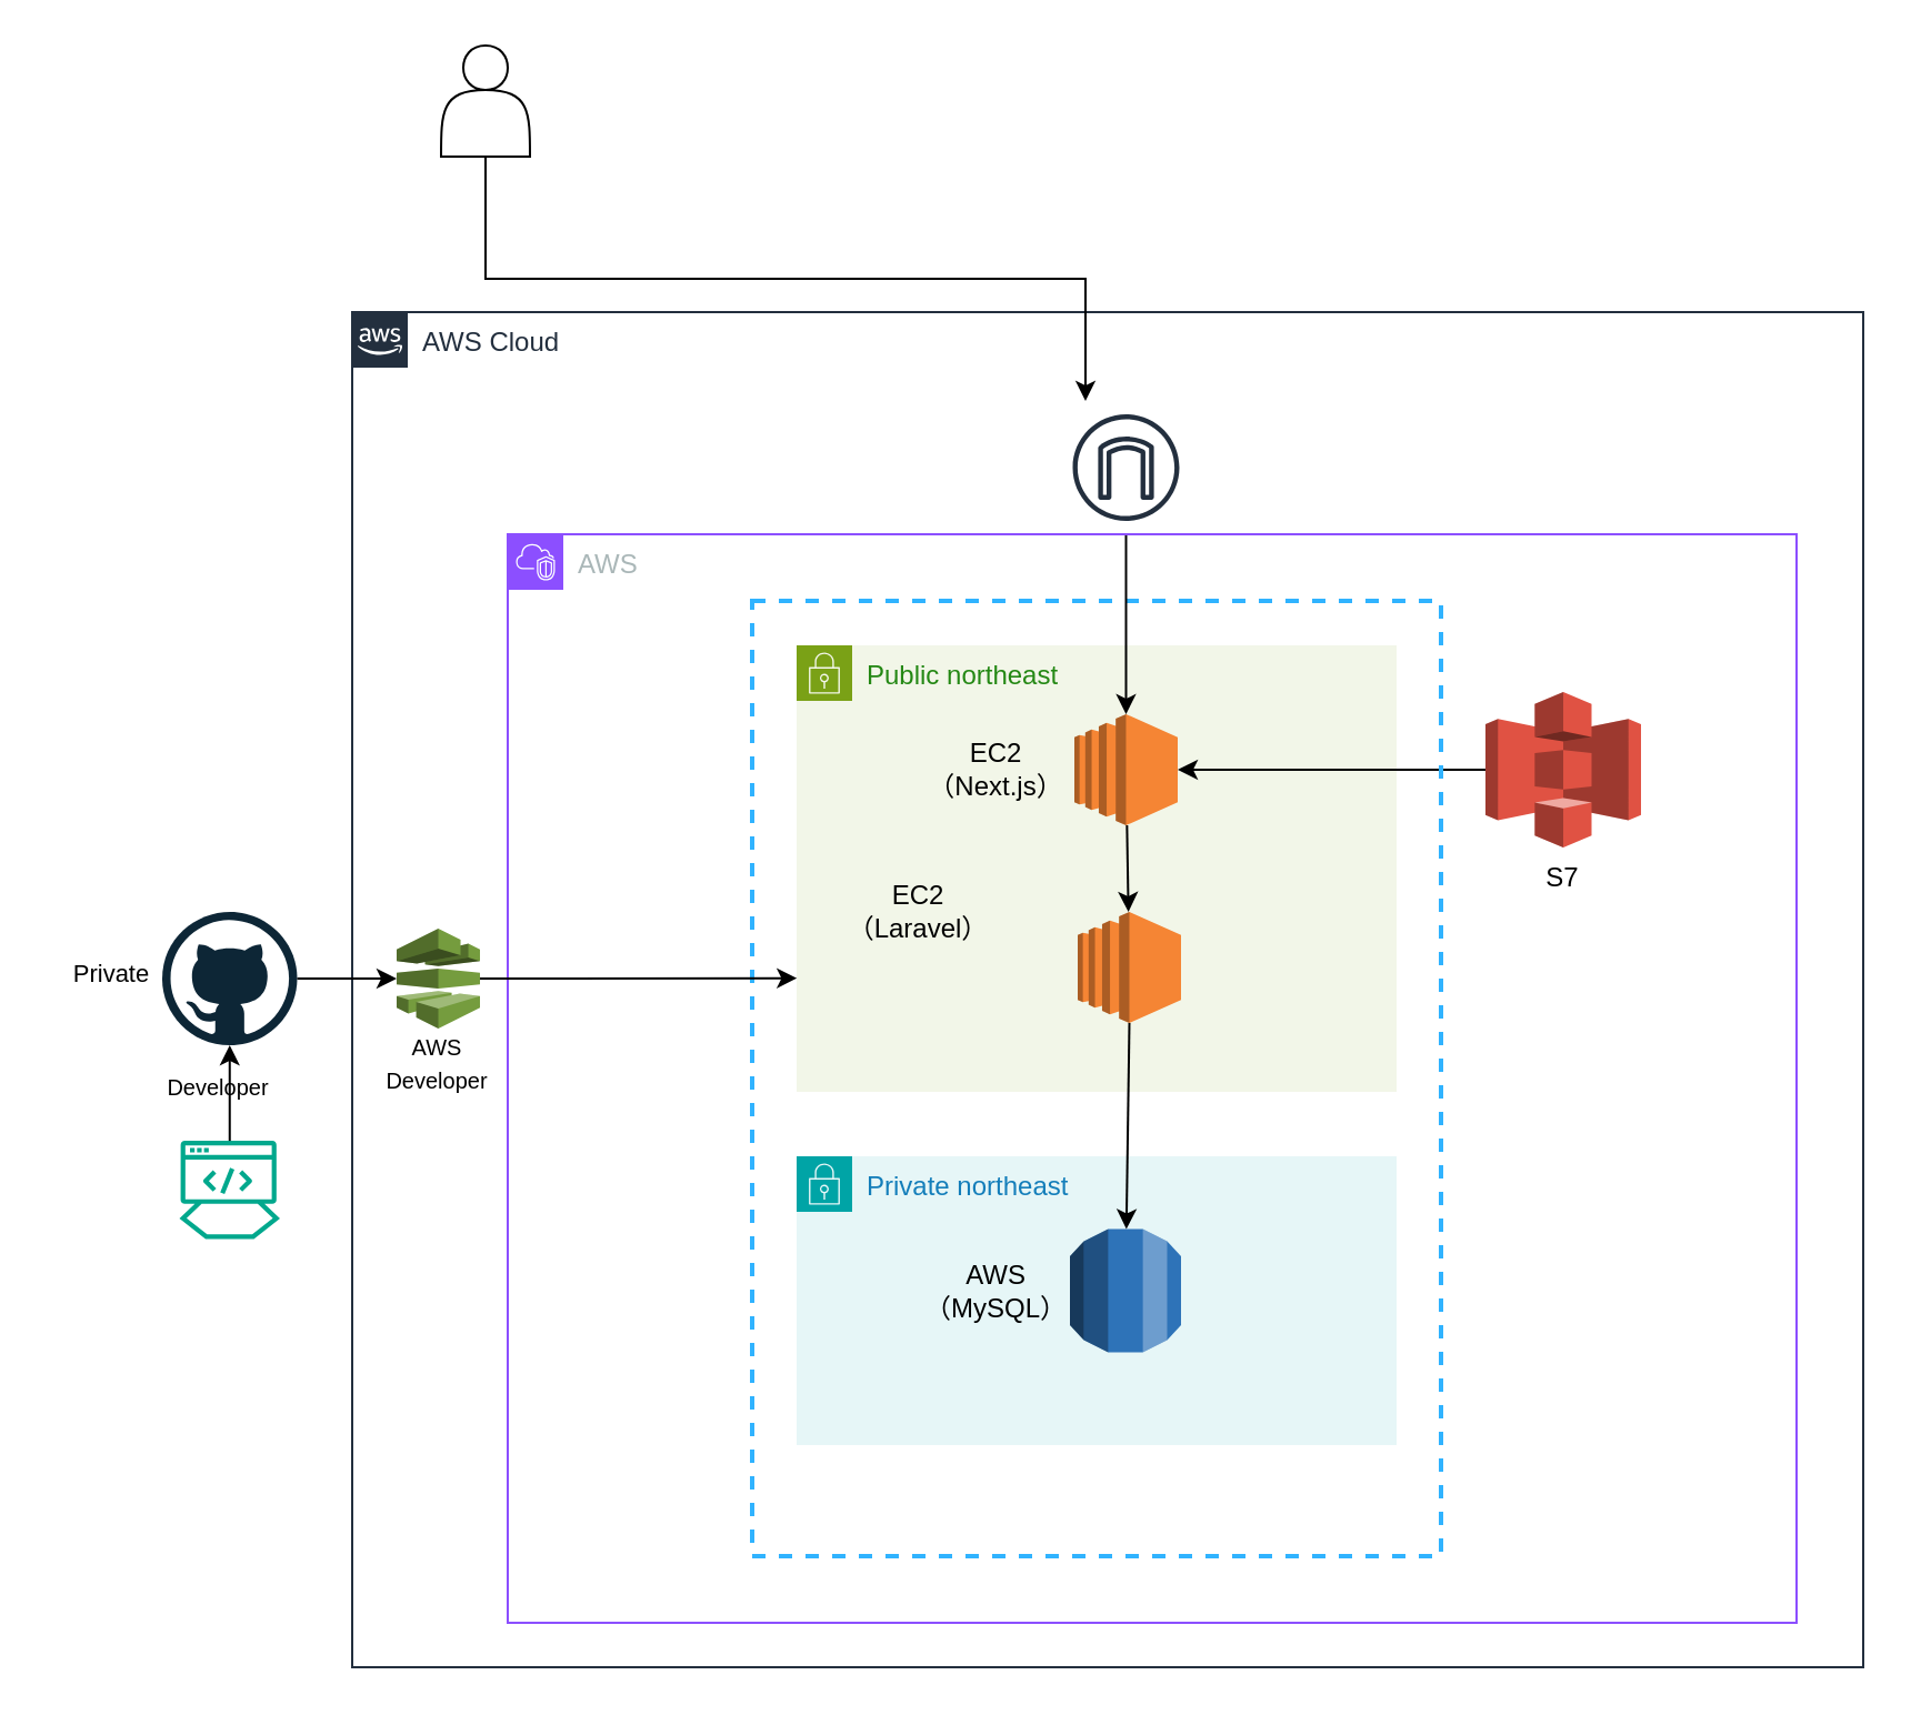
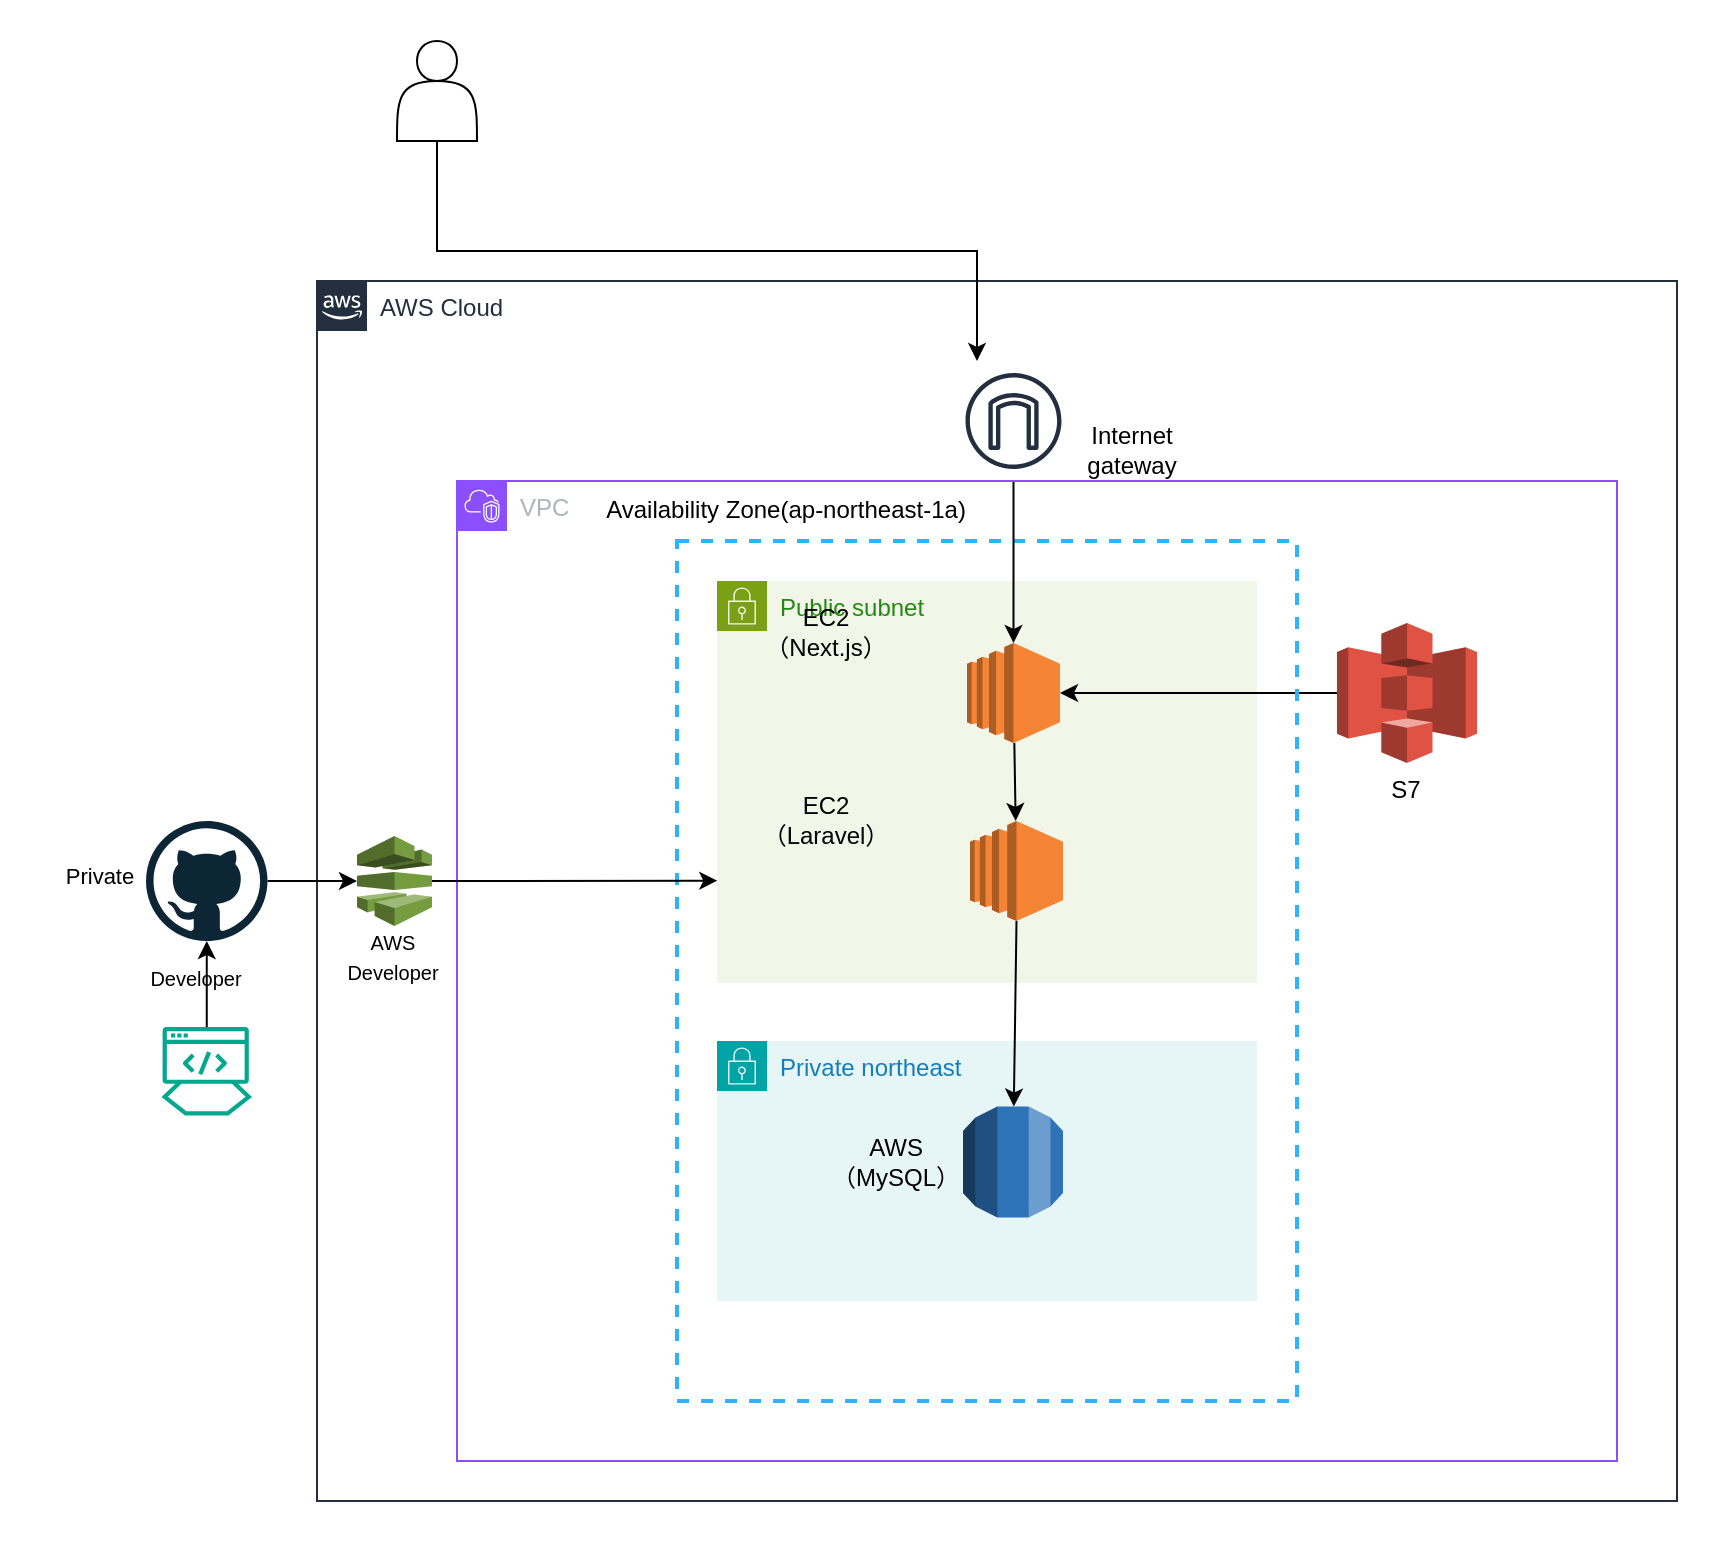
  <mxCell id="0" />
  <mxCell id="1" parent="0" />
  <mxCell id="2" value="AWS Cloud" style="points=[[0,0],[0.25,0],[0.5,0],[0.75,0],[1,0],[1,0.25],[1,0.5],[1,0.75],[1,1],[0.75,1],[0.5,1],[0.25,1],[0,1],[0,0.75],[0,0.5],[0,0.25]];outlineConnect=0;gradientColor=none;html=1;whiteSpace=wrap;fontSize=12;fontStyle=0;shape=mxgraph.aws4.group;grIcon=mxgraph.aws4.group_aws_cloud_alt;strokeColor=#232F3E;fillColor=none;verticalAlign=top;align=left;spacingLeft=30;fontColor=#232F3E;dashed=0;labelBackgroundColor=#ffffff;container=0;pointerEvents=0;collapsible=0;recursiveResize=0;" parent="1" vertex="1"><mxGeometry x="158" y="140" width="680" height="610" as="geometry" /></mxCell>
- <mxCell id="3" value="Public northeast" style="points=[[0,0],[0.25,0],[0.5,0],[0.75,0],[1,0],[1,0.25],[1,0.5],[1,0.75],[1,1],[0.75,1],[0.5,1],[0.25,1],[0,1],[0,0.75],[0,0.5],[0,0.25]];outlineConnect=0;gradientColor=none;html=1;whiteSpace=wrap;fontSize=12;fontStyle=0;container=1;pointerEvents=0;collapsible=0;recursiveResize=0;shape=mxgraph.aws4.group;grIcon=mxgraph.aws4.group_security_group;grStroke=0;strokeColor=#7AA116;fillColor=#F2F6E8;verticalAlign=top;align=left;spacingLeft=30;fontColor=#248814;dashed=0;" parent="1" vertex="1"><mxGeometry x="358" y="290" width="270" height="201" as="geometry" /></mxCell>
- <mxCell id="4" value="&lt;div&gt;EC2&lt;br&gt;&lt;/div&gt;&lt;div&gt;（Next.js）&lt;br&gt;&lt;/div&gt;" style="text;strokeColor=none;align=center;fillColor=none;html=1;verticalAlign=middle;whiteSpace=wrap;rounded=0;" vertex="1" parent="3"><mxGeometry x="60" y="41" width="60" height="30" as="geometry" /></mxCell>
+ <mxCell id="3" value="Public subnet" style="points=[[0,0],[0.25,0],[0.5,0],[0.75,0],[1,0],[1,0.25],[1,0.5],[1,0.75],[1,1],[0.75,1],[0.5,1],[0.25,1],[0,1],[0,0.75],[0,0.5],[0,0.25]];outlineConnect=0;gradientColor=none;html=1;whiteSpace=wrap;fontSize=12;fontStyle=0;container=1;pointerEvents=0;collapsible=0;recursiveResize=0;shape=mxgraph.aws4.group;grIcon=mxgraph.aws4.group_security_group;grStroke=0;strokeColor=#7AA116;fillColor=#F2F6E8;verticalAlign=top;align=left;spacingLeft=30;fontColor=#248814;dashed=0;" parent="1" vertex="1"><mxGeometry x="358" y="290" width="270" height="201" as="geometry" /></mxCell>
+ <mxCell id="4" value="&lt;div&gt;EC2&lt;br&gt;&lt;/div&gt;&lt;div&gt;（Next.js）&lt;br&gt;&lt;/div&gt;" style="text;strokeColor=none;align=center;fillColor=none;html=1;verticalAlign=middle;whiteSpace=wrap;rounded=0;" vertex="1" parent="3"><mxGeometry x="25" y="11" width="60" height="30" as="geometry" /></mxCell>
  <mxCell id="5" value="&lt;div&gt;EC2&lt;br&gt;&lt;/div&gt;&lt;div&gt;（Laravel）&lt;br&gt;&lt;/div&gt;" style="text;strokeColor=none;align=center;fillColor=none;html=1;verticalAlign=middle;whiteSpace=wrap;rounded=0;" vertex="1" parent="3"><mxGeometry x="25" y="105" width="60" height="30" as="geometry" /></mxCell>
  <mxCell id="6" value="" style="outlineConnect=0;dashed=0;verticalLabelPosition=bottom;verticalAlign=top;align=center;html=1;shape=mxgraph.aws3.ec2;fillColor=#F58534;gradientColor=none;" vertex="1" parent="3"><mxGeometry x="125" y="31" width="46.5" height="50" as="geometry" /></mxCell>
  <mxCell id="7" value="Private northeast" style="points=[[0,0],[0.25,0],[0.5,0],[0.75,0],[1,0],[1,0.25],[1,0.5],[1,0.75],[1,1],[0.75,1],[0.5,1],[0.25,1],[0,1],[0,0.75],[0,0.5],[0,0.25]];outlineConnect=0;gradientColor=none;html=1;whiteSpace=wrap;fontSize=12;fontStyle=0;container=1;pointerEvents=0;collapsible=0;recursiveResize=0;shape=mxgraph.aws4.group;grIcon=mxgraph.aws4.group_security_group;grStroke=0;strokeColor=#00A4A6;fillColor=#E6F6F7;verticalAlign=top;align=left;spacingLeft=30;fontColor=#147EBA;dashed=0;" parent="1" vertex="1"><mxGeometry x="358" y="520" width="270" height="130" as="geometry" /></mxCell>
  <mxCell id="8" value="" style="outlineConnect=0;dashed=0;verticalLabelPosition=bottom;verticalAlign=top;align=center;html=1;shape=mxgraph.aws3.rds;fillColor=#2E73B8;gradientColor=none;" vertex="1" parent="7"><mxGeometry x="123" y="32.75" width="50" height="55.5" as="geometry" /></mxCell>
  <mxCell id="9" value="&lt;div&gt;AWS&lt;br&gt;&lt;/div&gt;&lt;div&gt;（MySQL）&lt;br&gt;&lt;/div&gt;" style="text;strokeColor=none;align=center;fillColor=none;html=1;verticalAlign=middle;whiteSpace=wrap;rounded=0;" vertex="1" parent="7"><mxGeometry x="60" y="45.5" width="60" height="30" as="geometry" /></mxCell>
  <mxCell id="10" value="" style="sketch=0;outlineConnect=0;fontColor=#232F3E;gradientColor=none;strokeColor=#232F3E;fillColor=#ffffff;dashed=0;verticalLabelPosition=bottom;verticalAlign=top;align=center;html=1;fontSize=12;fontStyle=0;aspect=fixed;shape=mxgraph.aws4.resourceIcon;resIcon=mxgraph.aws4.internet_gateway;" parent="1" vertex="1"><mxGeometry x="476.25" y="180" width="60" height="60" as="geometry" /></mxCell>
  <mxCell id="11" value="" style="outlineConnect=0;dashed=0;verticalLabelPosition=bottom;verticalAlign=top;align=center;html=1;shape=mxgraph.aws3.s3;fillColor=#E05243;gradientColor=none;" vertex="1" parent="1"><mxGeometry x="668" y="311" width="70" height="70" as="geometry" /></mxCell>
  <mxCell id="12" value="" style="endArrow=classic;html=1;rounded=0;exitX=0;exitY=0.5;exitDx=0;exitDy=0;exitPerimeter=0;entryX=1;entryY=0.5;entryDx=0;entryDy=0;entryPerimeter=0;" edge="1" parent="1" source="11" target="6"><mxGeometry width="50" height="50" relative="1" as="geometry"><mxPoint x="555" y="443" as="sourcePoint" /><mxPoint x="745" y="373" as="targetPoint" /></mxGeometry></mxCell>
  <mxCell id="13" value="S7" style="text;strokeColor=none;align=center;fillColor=none;html=1;verticalAlign=middle;whiteSpace=wrap;rounded=0;" vertex="1" parent="1"><mxGeometry x="673" y="380" width="60" height="30" as="geometry" /></mxCell>
  <mxCell id="14" style="edgeStyle=orthogonalEdgeStyle;rounded=0;orthogonalLoop=1;jettySize=auto;html=1;exitX=0.5;exitY=1;exitDx=0;exitDy=0;" edge="1" parent="1" source="15" target="10"><mxGeometry relative="1" as="geometry"><Array as="points"><mxPoint x="218" y="125" /><mxPoint x="488" y="125" /></Array></mxGeometry></mxCell>
  <mxCell id="15" value="" style="shape=actor;whiteSpace=wrap;html=1;" vertex="1" parent="1"><mxGeometry x="198" y="20" width="40" height="50" as="geometry" /></mxCell>
+ <mxCell id="16" value="Internet gateway" style="text;strokeColor=none;align=center;fillColor=none;html=1;verticalAlign=middle;whiteSpace=wrap;rounded=0;" vertex="1" parent="1"><mxGeometry x="536.25" y="210" width="60" height="30" as="geometry" /></mxCell>
  <mxCell id="17" value="" style="endArrow=classic;html=1;rounded=0;" edge="1" parent="1" source="6" target="18"><mxGeometry width="50" height="50" relative="1" as="geometry"><mxPoint x="478" y="341" as="sourcePoint" /><mxPoint x="311" y="365" as="targetPoint" /></mxGeometry></mxCell>
  <mxCell id="18" value="" style="outlineConnect=0;dashed=0;verticalLabelPosition=bottom;verticalAlign=top;align=center;html=1;shape=mxgraph.aws3.ec2;fillColor=#F58534;gradientColor=none;" vertex="1" parent="1"><mxGeometry x="484.5" y="410" width="46.5" height="50" as="geometry" /></mxCell>
  <mxCell id="19" value="" style="endArrow=classic;html=1;rounded=0;exitX=0.5;exitY=1;exitDx=0;exitDy=0;exitPerimeter=0;" edge="1" parent="1" source="18" target="8"><mxGeometry width="50" height="50" relative="1" as="geometry"><mxPoint x="278" y="390" as="sourcePoint" /><mxPoint x="278" y="520" as="targetPoint" /></mxGeometry></mxCell>
  <mxCell id="20" value="" style="rounded=0;whiteSpace=wrap;html=1;labelBackgroundColor=none;dashed=1;container=0;pointerEvents=0;collapsible=0;recursiveResize=0;fillColor=none;strokeColor=#30B3FF;strokeWidth=2;shadow=0;fontStyle=1" parent="1" vertex="1"><mxGeometry x="338" y="270" width="310" height="430" as="geometry" /></mxCell>
  <mxCell id="21" value="" style="endArrow=classic;html=1;rounded=0;" edge="1" parent="1" source="10" target="6"><mxGeometry width="50" height="50" relative="1" as="geometry"><mxPoint x="521" y="381" as="sourcePoint" /><mxPoint x="521" y="420" as="targetPoint" /></mxGeometry></mxCell>
- <mxCell id="22" value="AWS" style="points=[[0,0],[0.25,0],[0.5,0],[0.75,0],[1,0],[1,0.25],[1,0.5],[1,0.75],[1,1],[0.75,1],[0.5,1],[0.25,1],[0,1],[0,0.75],[0,0.5],[0,0.25]];outlineConnect=0;gradientColor=none;html=1;whiteSpace=wrap;fontSize=12;fontStyle=0;container=0;pointerEvents=0;collapsible=0;recursiveResize=0;shape=mxgraph.aws4.group;grIcon=mxgraph.aws4.group_vpc2;strokeColor=#8C4FFF;fillColor=none;verticalAlign=top;align=left;spacingLeft=30;fontColor=#AAB7B8;dashed=0;" vertex="1" parent="1"><mxGeometry x="228" y="240" width="580" height="490" as="geometry" /></mxCell>
+ <mxCell id="22" value="VPC" style="points=[[0,0],[0.25,0],[0.5,0],[0.75,0],[1,0],[1,0.25],[1,0.5],[1,0.75],[1,1],[0.75,1],[0.5,1],[0.25,1],[0,1],[0,0.75],[0,0.5],[0,0.25]];outlineConnect=0;gradientColor=none;html=1;whiteSpace=wrap;fontSize=12;fontStyle=0;container=0;pointerEvents=0;collapsible=0;recursiveResize=0;shape=mxgraph.aws4.group;grIcon=mxgraph.aws4.group_vpc2;strokeColor=#8C4FFF;fillColor=none;verticalAlign=top;align=left;spacingLeft=30;fontColor=#AAB7B8;dashed=0;" vertex="1" parent="1"><mxGeometry x="228" y="240" width="580" height="490" as="geometry" /></mxCell>
+ <mxCell id="23" value="Availability Zone(ap-northeast-1a)" style="text;strokeColor=none;align=center;fillColor=none;html=1;verticalAlign=middle;whiteSpace=wrap;rounded=0;" vertex="1" parent="1"><mxGeometry x="298" y="240" width="190" height="30" as="geometry" /></mxCell>
  <mxCell id="24" value="" style="sketch=0;outlineConnect=0;fontColor=#232F3E;gradientColor=none;fillColor=#01A88D;strokeColor=none;dashed=0;verticalLabelPosition=bottom;verticalAlign=top;align=center;html=1;fontSize=12;fontStyle=0;aspect=fixed;shape=mxgraph.aws4.mainframe_modernization_developer;" vertex="1" parent="1"><mxGeometry x="80.25" y="512.5" width="45.25" height="45.25" as="geometry" /></mxCell>
  <mxCell id="25" value="&lt;div&gt;&lt;font style=&quot;font-size: 10px;&quot;&gt;Developer&lt;/font&gt;&lt;/div&gt;" style="text;html=1;align=center;verticalAlign=middle;whiteSpace=wrap;rounded=0;" vertex="1" parent="1"><mxGeometry x="53.13" y="482.75" width="89.5" height="12.25" as="geometry" /></mxCell>
  <mxCell id="26" value="" style="dashed=0;outlineConnect=0;html=1;align=center;labelPosition=center;verticalLabelPosition=bottom;verticalAlign=top;shape=mxgraph.weblogos.github" vertex="1" parent="1"><mxGeometry x="72.5" y="410" width="60.75" height="60" as="geometry" /></mxCell>
  <mxCell id="27" value="&lt;font style=&quot;font-size: 11px;&quot;&gt;Private&lt;/font&gt;" style="text;html=1;align=center;verticalAlign=middle;whiteSpace=wrap;rounded=0;" vertex="1" parent="1"><mxGeometry x="20.25" y="422.5" width="60" height="30" as="geometry" /></mxCell>
  <mxCell id="28" value="" style="outlineConnect=0;dashed=0;verticalLabelPosition=bottom;verticalAlign=top;align=center;html=1;shape=mxgraph.aws3.codepipeline;fillColor=#759C3E;gradientColor=none;" vertex="1" parent="1"><mxGeometry x="178" y="417.5" width="37.5" height="45" as="geometry" /></mxCell>
  <mxCell id="29" value="" style="endArrow=classic;html=1;rounded=0;" edge="1" parent="1" source="24" target="26"><mxGeometry width="50" height="50" relative="1" as="geometry"><mxPoint x="527" y="351" as="sourcePoint" /><mxPoint x="527" y="390" as="targetPoint" /></mxGeometry></mxCell>
  <mxCell id="30" value="" style="endArrow=classic;html=1;rounded=0;entryX=0.065;entryY=0.395;entryDx=0;entryDy=0;entryPerimeter=0;" edge="1" parent="1" source="28" target="20"><mxGeometry width="50" height="50" relative="1" as="geometry"><mxPoint x="113" y="523" as="sourcePoint" /><mxPoint x="113" y="480" as="targetPoint" /></mxGeometry></mxCell>
  <mxCell id="31" value="" style="endArrow=classic;html=1;rounded=0;" edge="1" parent="1" source="26" target="28"><mxGeometry width="50" height="50" relative="1" as="geometry"><mxPoint x="113" y="523" as="sourcePoint" /><mxPoint x="113" y="480" as="targetPoint" /></mxGeometry></mxCell>
  <mxCell id="32" value="&lt;div&gt;&lt;font style=&quot;font-size: 10px;&quot;&gt;AWS&lt;/font&gt;&lt;/div&gt;&lt;div&gt;&lt;font style=&quot;font-size: 10px;&quot;&gt;Developer&lt;br&gt;&lt;/font&gt;&lt;/div&gt;" style="text;html=1;align=center;verticalAlign=middle;whiteSpace=wrap;rounded=0;" vertex="1" parent="1"><mxGeometry x="166.13" y="462.5" width="61.25" height="30" as="geometry" /></mxCell>
